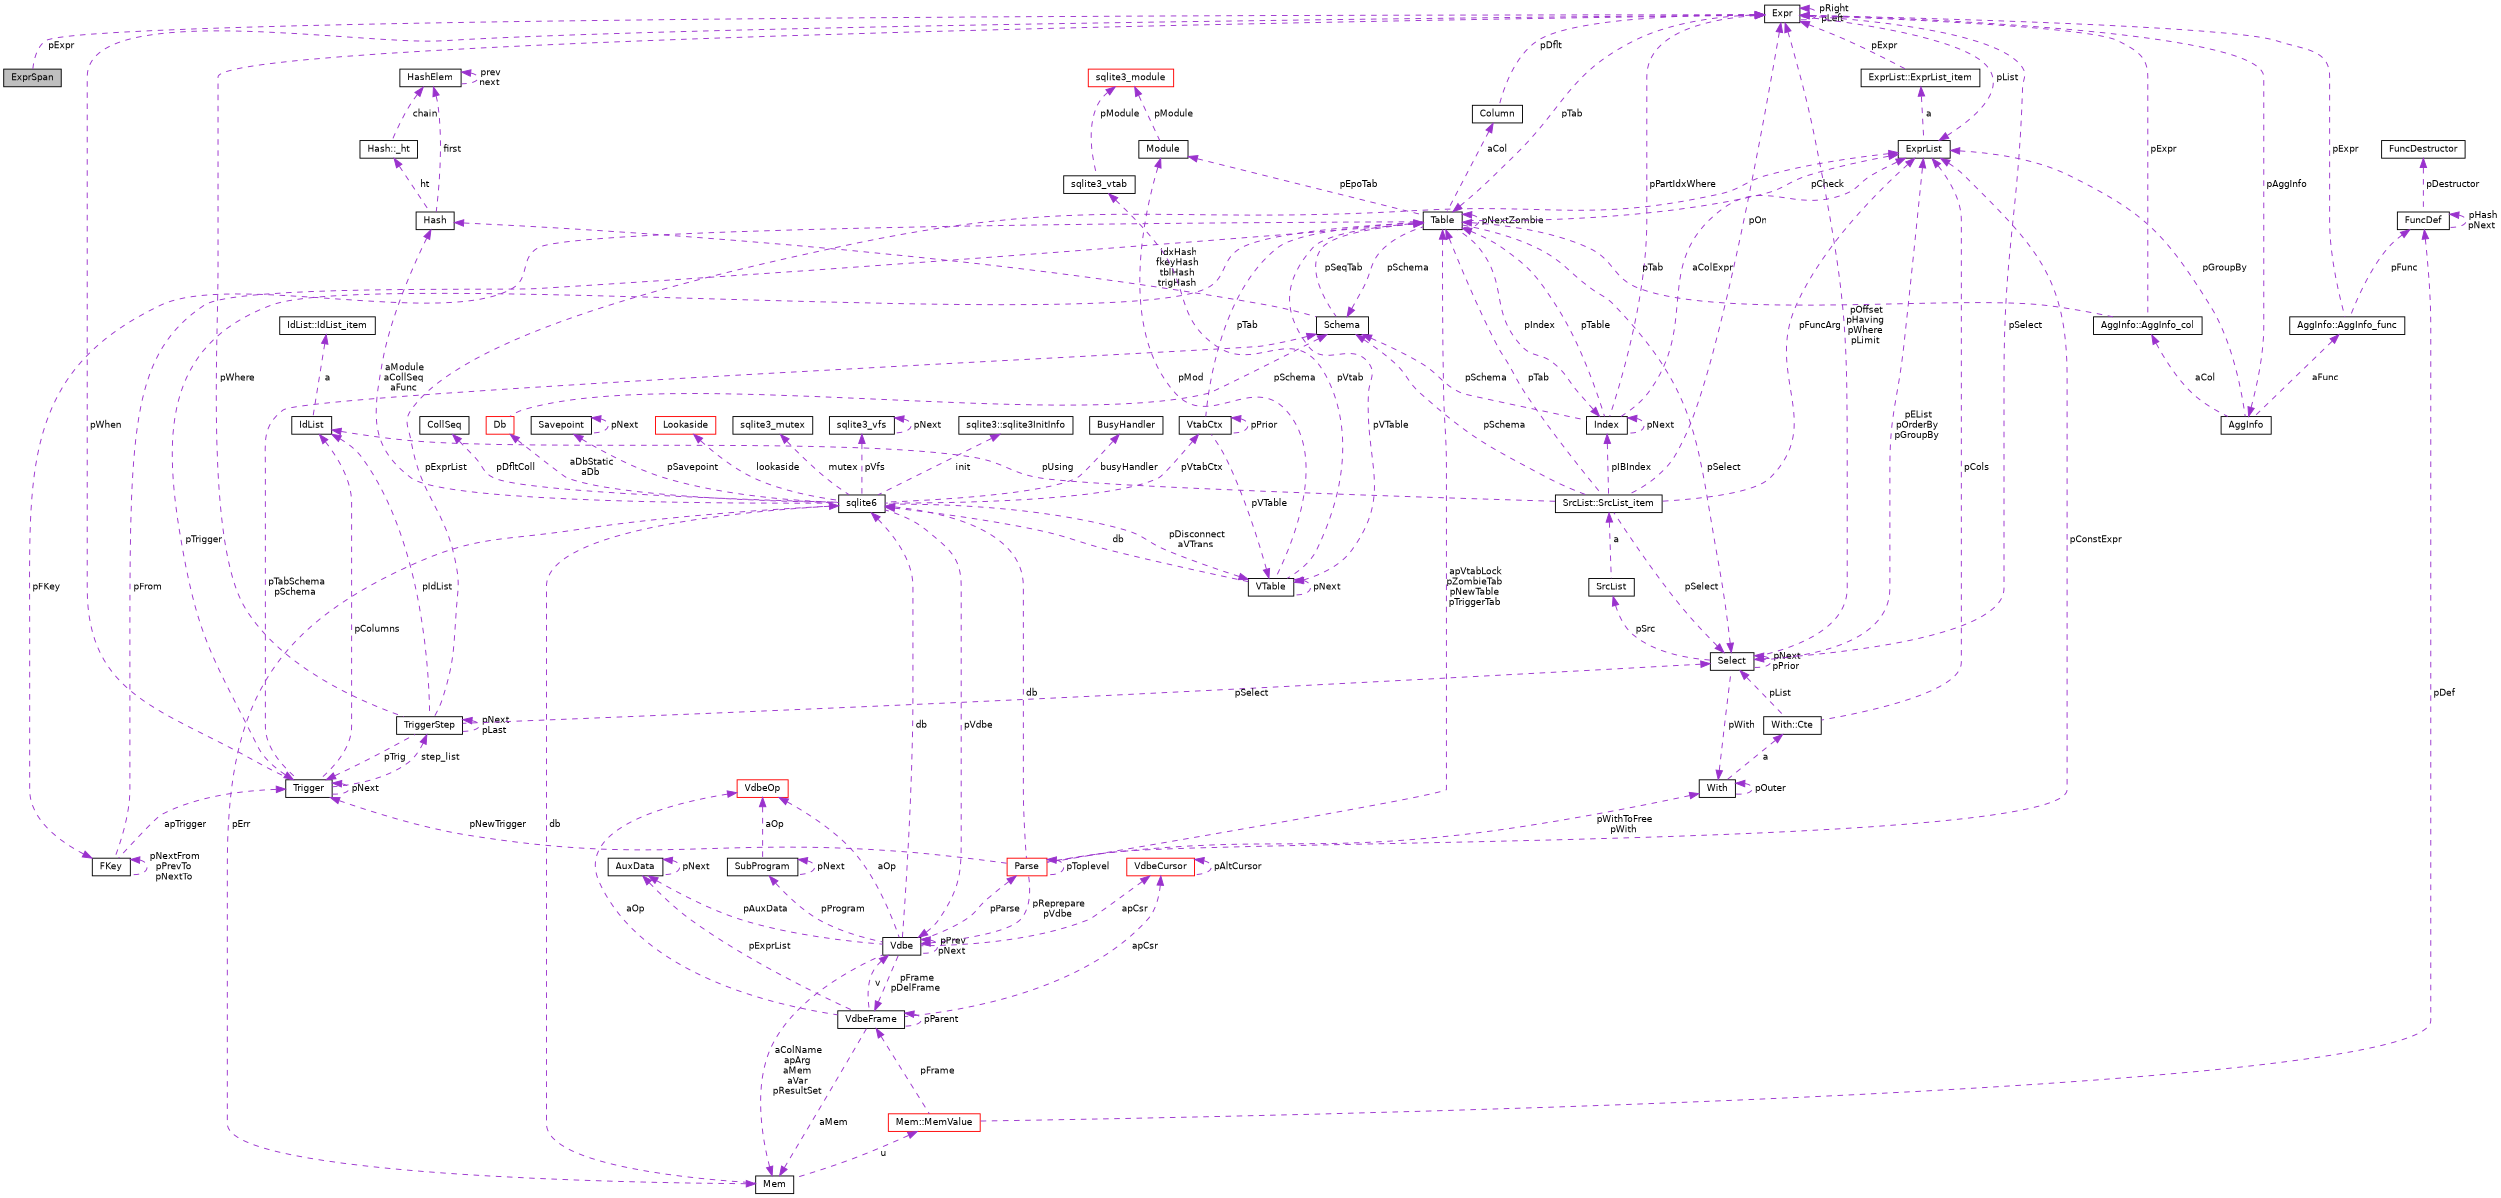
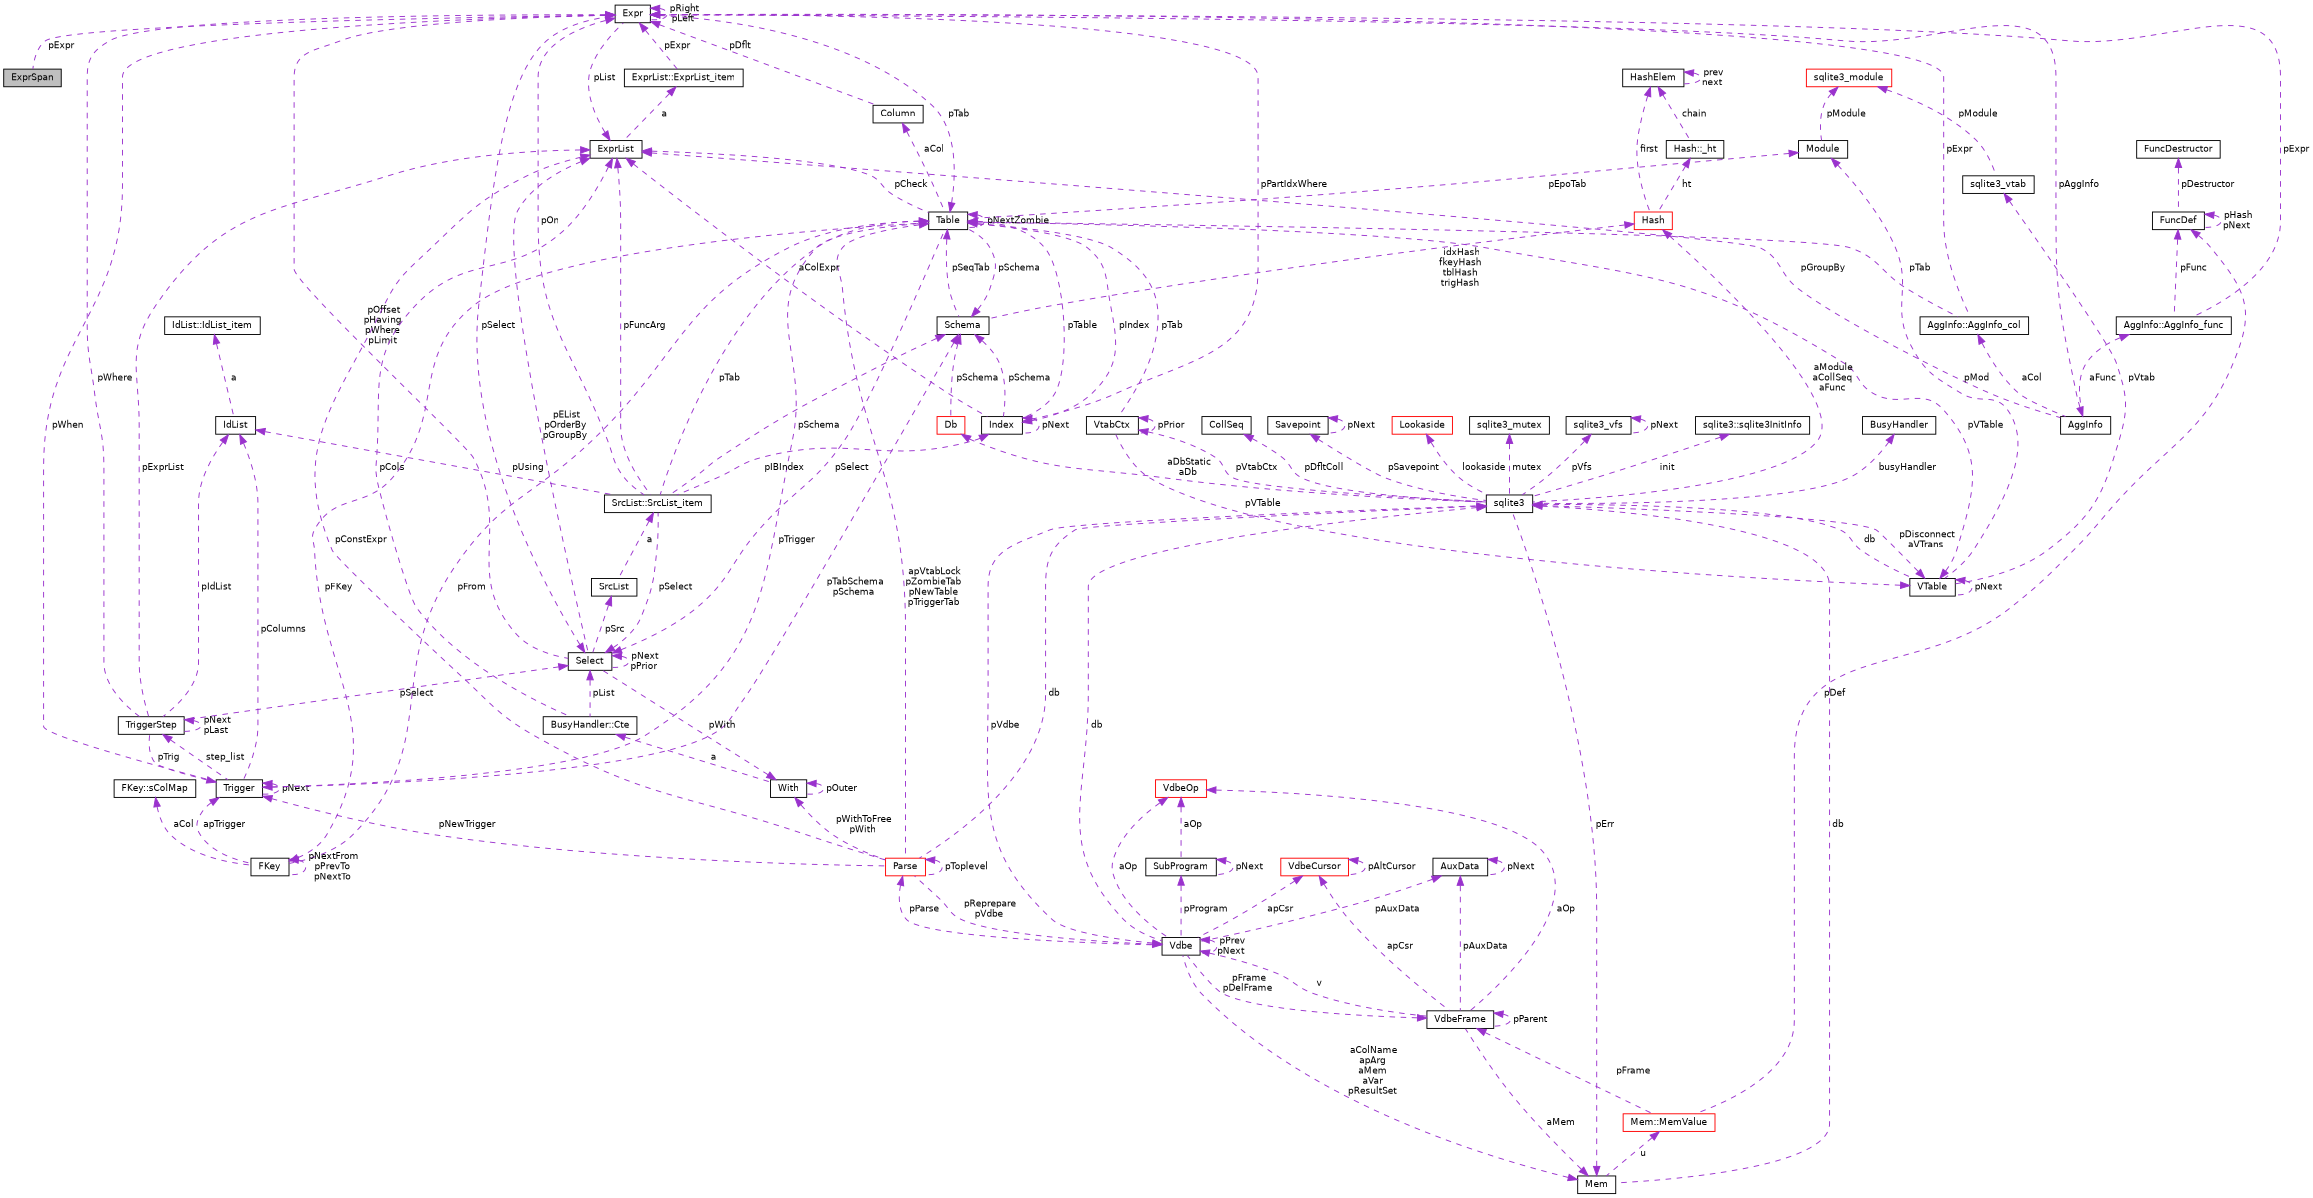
  digraph {
    node [color=black fillcolor=white fontname=Helvetica fontsize=10 shape=record style=filled]
    edge [color=darkorchid3 dir=back fontname=Helvetica fontsize=10 labelfontname=Helvetica labelfontsize=10 style=dashed]
    n1 [fillcolor=grey75 fontcolor=black height=0.2 label=ExprSpan width=0.4]
    n2 [height=0.2 label=Expr width=0.4]
    n3 [height=0.2 label="AggInfo::AggInfo_col" width=0.4]
    n4 [height=0.2 label=Column width=0.4]
    n5 [height=0.2 label=Trigger width=0.4]
    n6 [height=0.2 label=TriggerStep width=0.4]
    n7 [height=0.2 label=Select width=0.4]
    n8 [height=0.2 label="ExprList::ExprList_item" width=0.4]
    n9 [height=0.2 label="SrcList::SrcList_item" width=0.4]
    n10 [height=0.2 label=Index width=0.4]
    n11 [height=0.2 label="AggInfo::AggInfo_func" width=0.4]
    n12 [height=0.2 label=AggInfo width=0.4]
    n13 [height=0.2 label=Table width=0.4]
    n14 [height=0.2 label=FKey width=0.4]
    n15 [color=red height=0.2 label=Parse width=0.4]
-   n16 [height=0.2 label="With::Cte" width=0.4]
+   n16 [height=0.2 label="BusyHandler::Cte" width=0.4]
    n17 [height=0.2 label=ExprList width=0.4]
    n18 [height=0.2 label=SrcList width=0.4]
    n19 [height=0.2 label=Schema width=0.4]
    n20 [height=0.2 label=VtabCtx width=0.4]
    n21 [color=red height=0.2 label=Db width=0.4]
    n22 [height=0.2 label=Vdbe width=0.4]
-   n23 [height=0.2 label=sqlite6 width=0.4]
+   n23 [height=0.2 label=sqlite3 width=0.4]
    n24 [height=0.2 label=Module width=0.4]
    n25 [height=0.2 label=VTable width=0.4]
-   n26 [height=0.2 label=Hash width=0.4]
+   n26 [color=red height=0.2 label=Hash width=0.4]
    n27 [height=0.2 label=Mem width=0.4]
    n28 [height=0.2 label="Hash::_ht" width=0.4]
    n29 [height=0.2 label=HashElem width=0.4]
+   n30 [height=0.2 label="FKey::sColMap" width=0.4]
    n31 [height=0.2 label=IdList width=0.4]
    n32 [height=0.2 label="IdList::IdList_item" width=0.4]
    n33 [height=0.2 label=With width=0.4]
    n34 [height=0.2 label=VdbeFrame width=0.4]
    n35 [color=red height=0.2 label="Mem::MemValue" width=0.4]
    n36 [height=0.2 label=AuxData width=0.4]
    n37 [height=0.2 label=SubProgram width=0.4]
    n38 [color=red height=0.2 label=VdbeOp width=0.4]
    n39 [color=red height=0.2 label=VdbeCursor width=0.4]
    n40 [height=0.2 label=FuncDef width=0.4]
    n41 [height=0.2 label=FuncDestructor width=0.4]
    n42 [height=0.2 label=Savepoint width=0.4]
    n43 [color=red height=0.2 label=Lookaside width=0.4]
    n44 [height=0.2 label=sqlite3_mutex width=0.4]
    n45 [height=0.2 label=sqlite3_vfs width=0.4]
    n46 [height=0.2 label="sqlite3::sqlite3InitInfo" width=0.4]
    n47 [height=0.2 label=BusyHandler width=0.4]
    n48 [height=0.2 label=CollSeq width=0.4]
    n49 [color=red height=0.2 label=sqlite3_module width=0.4]
    n50 [height=0.2 label=sqlite3_vtab width=0.4]
    n2 -> n1 [label=" pExpr"]
    n2 -> n2 [label=" pRight\npLeft"]
    n2 -> n3 [label=" pExpr"]
    n2 -> n4 [label=" pDflt"]
    n2 -> n5 [label=" pWhen"]
    n2 -> n6 [label=" pWhere"]
    n2 -> n7 [label=" pOffset\npHaving\npWhere\npLimit"]
    n2 -> n8 [label=" pExpr"]
    n2 -> n9 [label=" pOn"]
    n2 -> n10 [label=" pPartIdxWhere"]
    n2 -> n11 [label=" pExpr"]
    n3 -> n12 [label=" aCol"]
    n4 -> n13 [label=" aCol"]
    n5 -> n5 [label=" pNext"]
    n5 -> n6 [label=" pTrig"]
    n5 -> n13 [label=" pTrigger"]
    n5 -> n14 [label=" apTrigger"]
    n5 -> n15 [label=" pNewTrigger"]
    n6 -> n5 [label=" step_list"]
    n6 -> n6 [label=" pNext\npLast"]
    n7 -> n2 [label=" pSelect"]
    n7 -> n6 [label=" pSelect"]
    n7 -> n7 [label=" pNext\npPrior"]
    n7 -> n9 [label=" pSelect"]
    n7 -> n13 [label=" pSelect"]
    n7 -> n16 [label=" pList"]
    n8 -> n17 [label=" a"]
    n9 -> n18 [label=" a"]
    n10 -> n9 [label=" pIBIndex"]
    n10 -> n10 [label=" pNext"]
    n10 -> n13 [label=" pIndex"]
    n11 -> n12 [label=" aFunc"]
    n12 -> n2 [label=" pAggInfo"]
    n13 -> n2 [label=" pTab"]
    n13 -> n3 [label=" pTab"]
    n13 -> n9 [label=" pTab"]
    n13 -> n10 [label=" pTable"]
    n13 -> n13 [label=" pNextZombie"]
    n13 -> n14 [label=" pFrom"]
    n13 -> n15 [label=" apVtabLock\npZombieTab\npNewTable\npTriggerTab"]
    n13 -> n19 [label=" pSeqTab"]
    n13 -> n20 [label=" pTab"]
    n14 -> n13 [label=" pFKey"]
    n14 -> n14 [label=" pNextFrom\npPrevTo\npNextTo"]
    n15 -> n15 [label=" pToplevel"]
    n15 -> n22 [label=" pParse"]
    n16 -> n33 [label=" a"]
    n17 -> n2 [label=" pList"]
    n17 -> n6 [label=" pExprList"]
    n17 -> n7 [label=" pEList\npOrderBy\npGroupBy"]
    n17 -> n9 [label=" pFuncArg"]
    n17 -> n10 [label=" aColExpr"]
    n17 -> n12 [label=" pGroupBy"]
    n17 -> n13 [label=" pCheck"]
    n17 -> n15 [label=" pConstExpr"]
    n17 -> n16 [label=" pCols"]
    n18 -> n7 [label=" pSrc"]
    n19 -> n5 [label=" pTabSchema\npSchema"]
    n19 -> n9 [label=" pSchema"]
    n19 -> n10 [label=" pSchema"]
    n19 -> n13 [label=" pSchema"]
    n19 -> n21 [label=" pSchema"]
    n20 -> n20 [label=" pPrior"]
    n20 -> n23 [label=" pVtabCtx"]
    n21 -> n23 [label=" aDbStatic\naDb"]
    n22 -> n15 [label=" pReprepare\npVdbe"]
    n22 -> n22 [label=" pPrev\npNext"]
    n22 -> n23 [label=" pVdbe"]
    n22 -> n34 [label=" v"]
    n23 -> n15 [label=" db"]
    n23 -> n22 [label=" db"]
    n23 -> n25 [label=" db"]
    n23 -> n27 [label=" db"]
    n24 -> n13 [label=" pEpoTab"]
    n24 -> n25 [label=" pMod"]
    n25 -> n13 [label=" pVTable"]
    n25 -> n20 [label=" pVTable"]
    n25 -> n23 [label=" pDisconnect\naVTrans"]
    n25 -> n25 [label=" pNext"]
    n26 -> n19 [label=" idxHash\nfkeyHash\ntblHash\ntrigHash"]
    n26 -> n23 [label=" aModule\naCollSeq\naFunc"]
    n27 -> n22 [label=" aColName\napArg\naMem\naVar\npResultSet"]
    n27 -> n23 [label=" pErr"]
    n27 -> n34 [label=" aMem"]
    n28 -> n26 [label=" ht"]
    n29 -> n26 [label=" first"]
    n29 -> n28 [label=" chain"]
    n29 -> n29 [label=" prev\nnext"]
+   n30 -> n14 [label=" aCol"]
    n31 -> n5 [label=" pColumns"]
    n31 -> n6 [label=" pIdList"]
    n31 -> n9 [label=" pUsing"]
    n32 -> n31 [label=" a"]
    n33 -> n7 [label=" pWith"]
    n33 -> n15 [label=" pWithToFree\npWith"]
    n33 -> n33 [label=" pOuter"]
    n34 -> n22 [label=" pFrame\npDelFrame"]
    n34 -> n34 [label=" pParent"]
    n34 -> n35 [label=" pFrame"]
    n35 -> n27 [label=" u"]
    n36 -> n22 [label=" pAuxData"]
-   n36 -> n34 [label=" pExprList"]
+   n36 -> n34 [label=" pAuxData"]
    n36 -> n36 [label=" pNext"]
    n37 -> n22 [label=" pProgram"]
    n37 -> n37 [label=" pNext"]
    n38 -> n22 [label=" aOp"]
    n38 -> n34 [label=" aOp"]
    n38 -> n37 [label=" aOp"]
    n39 -> n22 [label=" apCsr"]
    n39 -> n34 [label=" apCsr"]
    n39 -> n39 [label=" pAltCursor"]
    n40 -> n11 [label=" pFunc"]
    n40 -> n35 [label=" pDef"]
    n40 -> n40 [label=" pHash\npNext"]
    n41 -> n40 [label=" pDestructor"]
    n42 -> n23 [label=" pSavepoint"]
    n42 -> n42 [label=" pNext"]
    n43 -> n23 [label=" lookaside"]
    n44 -> n23 [label=" mutex"]
    n45 -> n23 [label=" pVfs"]
    n45 -> n45 [label=" pNext"]
    n46 -> n23 [label=" init"]
    n47 -> n23 [label=" busyHandler"]
    n48 -> n23 [label=" pDfltColl"]
    n49 -> n24 [label=" pModule"]
    n49 -> n50 [label=" pModule"]
    n50 -> n25 [label=" pVtab"]
  }
